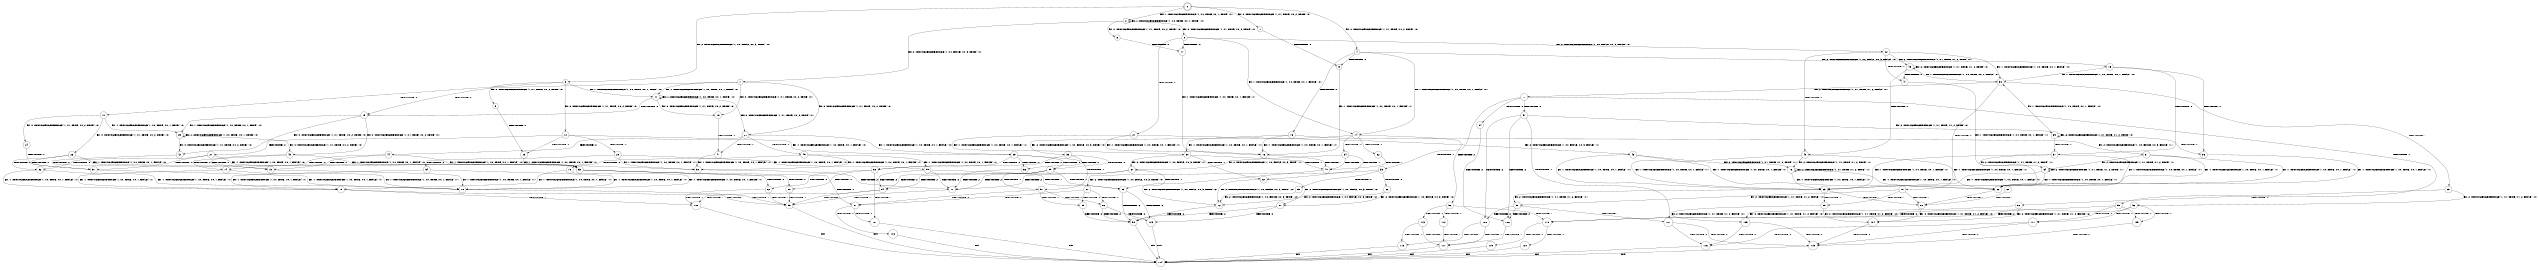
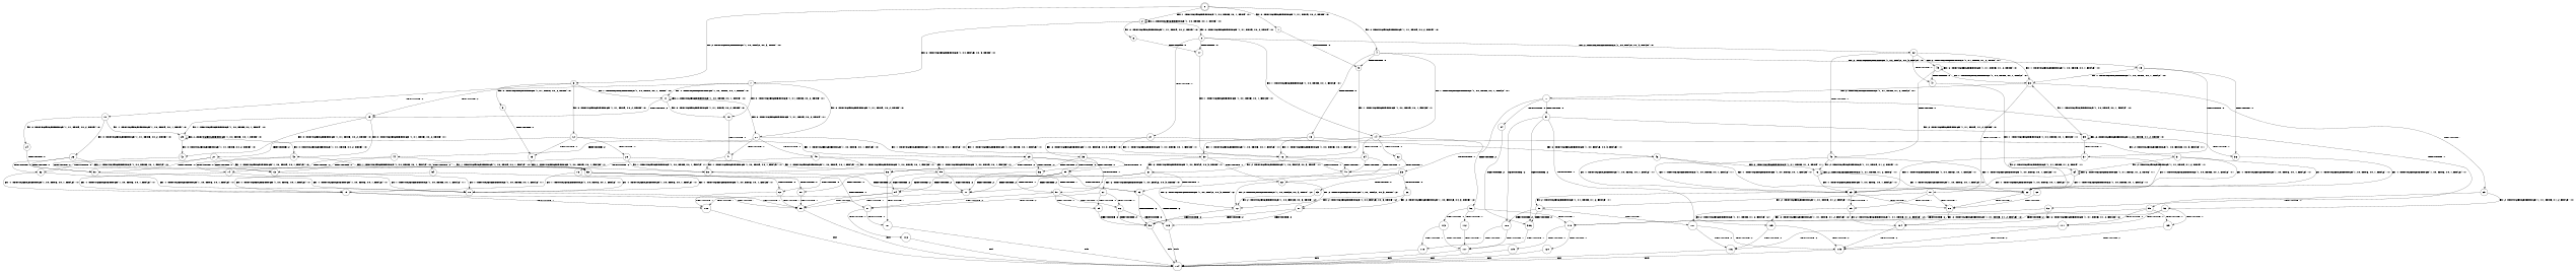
  digraph {
    node [shape=circle]
    0 [peripheries=2]
    1
    2
    3
    4
    5
    6
    7
    8
    9
    10
    11
    12
    13
    14
    15
    16
    17
    18
    19
    20
    21
    22
    23
    24
    25
    26
    27
    28
    29
    30
    31
    32
    33
    34
    35
    36
    37
    38
    40
    41
    42
    43
    44
    45
    46
    47
    48
    49
    50
    51
    52
    53
    54
    55
    56
    57
    58
    59
    60
    61
    62
    63
    64
    65
    66
    67
    69
    70
    71
    39
    72
    73
    74
    75
    76
    77
    78
    79
    80
    81
    82
    83
    84
    85
    86
    101
    87
    88
    89
    90
    68
    92
    93
    94
    95
    96
    97
    98
    99
    100
    102
    103
    104
    105
-   106
+   106 [label=306]
    107
    108
    109
    110
    111
    112
    113
    114
    115
    116
    117
    118
    119
    120
    0 -> 1 [label="EX !0 !ATOMIC_EXCH_BRANCH (1, +1, TRUE, +0, 2, TRUE) !:0:"]
    0 -> 2 [label="EX !1 !ATOMIC_EXCH_BRANCH (1, +0, TRUE, +0, 1, TRUE) !:0:"]
    0 -> 3 [label="EX !2 !ATOMIC_EXCH_BRANCH (1, +0, FALSE, +0, 3, TRUE) !:0:"]
    0 -> 4 [label="EX !0 !ATOMIC_EXCH_BRANCH (1, +1, TRUE, +0, 2, TRUE) !:0:"]
    1 -> 5 [label="TERMINATE !0"]
    2 -> 2 [label="EX !1 !ATOMIC_EXCH_BRANCH (1, +0, TRUE, +0, 1, TRUE) !:0:"]
    2 -> 6 [label="EX !0 !ATOMIC_EXCH_BRANCH (1, +1, TRUE, +0, 2, TRUE) !:0:"]
    2 -> 7 [label="EX !2 !ATOMIC_EXCH_BRANCH (1, +0, FALSE, +0, 3, TRUE) !:0:"]
    2 -> 8 [label="EX !0 !ATOMIC_EXCH_BRANCH (1, +1, TRUE, +0, 2, TRUE) !:0:"]
    3 -> 9 [label="EX !0 !ATOMIC_EXCH_BRANCH (1, +1, TRUE, +0, 2, TRUE) !:0:"]
    3 -> 10 [label="TERMINATE !2"]
    3 -> 11 [label="EX !1 !ATOMIC_EXCH_BRANCH (1, +0, TRUE, +0, 1, TRUE) !:0:"]
    3 -> 12 [label="EX !0 !ATOMIC_EXCH_BRANCH (1, +1, TRUE, +0, 2, TRUE) !:0:"]
    4 -> 5 [label="TERMINATE !0"]
    4 -> 13 [label="TERMINATE !0"]
    4 -> 14 [label="EX !1 !ATOMIC_EXCH_BRANCH (1, +0, TRUE, +0, 1, FALSE) !:0:"]
    4 -> 15 [label="EX !2 !ATOMIC_EXCH_BRANCH (1, +0, FALSE, +0, 3, FALSE) !:0:"]
    5 -> 16 [label="EX !1 !ATOMIC_EXCH_BRANCH (1, +0, TRUE, +0, 1, FALSE) !:1:"]
    6 -> 17 [label="TERMINATE !0"]
    7 -> 11 [label="EX !1 !ATOMIC_EXCH_BRANCH (1, +0, TRUE, +0, 1, TRUE) !:0:"]
    7 -> 18 [label="EX !0 !ATOMIC_EXCH_BRANCH (1, +1, TRUE, +0, 2, TRUE) !:0:"]
    7 -> 19 [label="TERMINATE !2"]
    7 -> 20 [label="EX !0 !ATOMIC_EXCH_BRANCH (1, +1, TRUE, +0, 2, TRUE) !:0:"]
    8 -> 14 [label="EX !1 !ATOMIC_EXCH_BRANCH (1, +0, TRUE, +0, 1, FALSE) !:0:"]
    8 -> 17 [label="TERMINATE !0"]
    8 -> 21 [label="TERMINATE !0"]
    8 -> 22 [label="EX !2 !ATOMIC_EXCH_BRANCH (1, +0, FALSE, +0, 3, FALSE) !:0:"]
    9 -> 23 [label="TERMINATE !0"]
    10 -> 24 [label="EX !0 !ATOMIC_EXCH_BRANCH (1, +1, TRUE, +0, 2, TRUE) !:0:"]
    10 -> 25 [label="EX !1 !ATOMIC_EXCH_BRANCH (1, +0, TRUE, +0, 1, TRUE) !:0:"]
    10 -> 26 [label="EX !0 !ATOMIC_EXCH_BRANCH (1, +1, TRUE, +0, 2, TRUE) !:0:"]
    11 -> 11 [label="EX !1 !ATOMIC_EXCH_BRANCH (1, +0, TRUE, +0, 1, TRUE) !:0:"]
    11 -> 18 [label="EX !0 !ATOMIC_EXCH_BRANCH (1, +1, TRUE, +0, 2, TRUE) !:0:"]
    11 -> 19 [label="TERMINATE !2"]
    11 -> 20 [label="EX !0 !ATOMIC_EXCH_BRANCH (1, +1, TRUE, +0, 2, TRUE) !:0:"]
    12 -> 23 [label="TERMINATE !0"]
    12 -> 27 [label="TERMINATE !2"]
    12 -> 28 [label="TERMINATE !0"]
    12 -> 29 [label="EX !1 !ATOMIC_EXCH_BRANCH (1, +0, TRUE, +0, 1, FALSE) !:0:"]
    13 -> 16 [label="EX !1 !ATOMIC_EXCH_BRANCH (1, +0, TRUE, +0, 1, FALSE) !:1:"]
    13 -> 30 [label="EX !1 !ATOMIC_EXCH_BRANCH (1, +0, TRUE, +0, 1, FALSE) !:1:"]
    13 -> 31 [label="EX !2 !ATOMIC_EXCH_BRANCH (1, +0, FALSE, +0, 3, FALSE) !:1:"]
    14 -> 32 [label="TERMINATE !0"]
    14 -> 33 [label="TERMINATE !1"]
    14 -> 34 [label="TERMINATE !0"]
    14 -> 35 [label="EX !2 !ATOMIC_EXCH_BRANCH (1, +0, FALSE, +0, 3, TRUE) !:0:"]
    15 -> 36 [label="TERMINATE !0"]
    15 -> 37 [label="TERMINATE !0"]
    15 -> 38 [label="EX !1 !ATOMIC_EXCH_BRANCH (1, +0, TRUE, +0, 1, FALSE) !:0:"]
    16 -> 40 [label="TERMINATE !1"]
    17 -> 16 [label="EX !1 !ATOMIC_EXCH_BRANCH (1, +0, TRUE, +0, 1, FALSE) !:1:"]
    18 -> 41 [label="TERMINATE !0"]
    19 -> 25 [label="EX !1 !ATOMIC_EXCH_BRANCH (1, +0, TRUE, +0, 1, TRUE) !:0:"]
    19 -> 42 [label="EX !0 !ATOMIC_EXCH_BRANCH (1, +1, TRUE, +0, 2, TRUE) !:0:"]
    19 -> 43 [label="EX !0 !ATOMIC_EXCH_BRANCH (1, +1, TRUE, +0, 2, TRUE) !:0:"]
    20 -> 29 [label="EX !1 !ATOMIC_EXCH_BRANCH (1, +0, TRUE, +0, 1, FALSE) !:0:"]
    20 -> 41 [label="TERMINATE !0"]
    20 -> 44 [label="TERMINATE !2"]
    20 -> 45 [label="TERMINATE !0"]
    21 -> 16 [label="EX !1 !ATOMIC_EXCH_BRANCH (1, +0, TRUE, +0, 1, FALSE) !:1:"]
    21 -> 30 [label="EX !1 !ATOMIC_EXCH_BRANCH (1, +0, TRUE, +0, 1, FALSE) !:1:"]
    21 -> 46 [label="EX !2 !ATOMIC_EXCH_BRANCH (1, +0, FALSE, +0, 3, FALSE) !:1:"]
    22 -> 38 [label="EX !1 !ATOMIC_EXCH_BRANCH (1, +0, TRUE, +0, 1, FALSE) !:0:"]
    22 -> 47 [label="TERMINATE !0"]
    22 -> 48 [label="TERMINATE !0"]
    22 -> 49 [label="EX !2 !ATOMIC_EXCH_BRANCH (1, +1, TRUE, +1, 2, TRUE) !:0:"]
    23 -> 50 [label="EX !1 !ATOMIC_EXCH_BRANCH (1, +0, TRUE, +0, 1, FALSE) !:1:"]
    24 -> 51 [label="TERMINATE !0"]
    25 -> 25 [label="EX !1 !ATOMIC_EXCH_BRANCH (1, +0, TRUE, +0, 1, TRUE) !:0:"]
    25 -> 42 [label="EX !0 !ATOMIC_EXCH_BRANCH (1, +1, TRUE, +0, 2, TRUE) !:0:"]
    25 -> 43 [label="EX !0 !ATOMIC_EXCH_BRANCH (1, +1, TRUE, +0, 2, TRUE) !:0:"]
    26 -> 51 [label="TERMINATE !0"]
    26 -> 52 [label="TERMINATE !0"]
    26 -> 53 [label="EX !1 !ATOMIC_EXCH_BRANCH (1, +0, TRUE, +0, 1, FALSE) !:0:"]
    27 -> 51 [label="TERMINATE !0"]
    27 -> 52 [label="TERMINATE !0"]
    27 -> 53 [label="EX !1 !ATOMIC_EXCH_BRANCH (1, +0, TRUE, +0, 1, FALSE) !:0:"]
    28 -> 50 [label="EX !1 !ATOMIC_EXCH_BRANCH (1, +0, TRUE, +0, 1, FALSE) !:1:"]
    28 -> 54 [label="TERMINATE !2"]
    28 -> 55 [label="EX !1 !ATOMIC_EXCH_BRANCH (1, +0, TRUE, +0, 1, FALSE) !:1:"]
    29 -> 56 [label="TERMINATE !0"]
    29 -> 57 [label="TERMINATE !1"]
    29 -> 58 [label="TERMINATE !2"]
    29 -> 59 [label="TERMINATE !0"]
    30 -> 40 [label="TERMINATE !1"]
    30 -> 60 [label="TERMINATE !1"]
    30 -> 61 [label="EX !2 !ATOMIC_EXCH_BRANCH (1, +0, FALSE, +0, 3, TRUE) !:1:"]
    31 -> 62 [label="EX !1 !ATOMIC_EXCH_BRANCH (1, +0, TRUE, +0, 1, FALSE) !:1:"]
    31 -> 63 [label="EX !1 !ATOMIC_EXCH_BRANCH (1, +0, TRUE, +0, 1, FALSE) !:1:"]
    31 -> 64 [label="EX !2 !ATOMIC_EXCH_BRANCH (1, +1, TRUE, +1, 2, TRUE) !:1:"]
    32 -> 40 [label="TERMINATE !1"]
    33 -> 65 [label="TERMINATE !0"]
    33 -> 66 [label="TERMINATE !0"]
    33 -> 67 [label="EX !2 !ATOMIC_EXCH_BRANCH (1, +0, FALSE, +0, 3, TRUE) !:0:"]
    34 -> 40 [label="TERMINATE !1"]
    34 -> 60 [label="TERMINATE !1"]
    34 -> 61 [label="EX !2 !ATOMIC_EXCH_BRANCH (1, +0, FALSE, +0, 3, TRUE) !:1:"]
    35 -> 56 [label="TERMINATE !0"]
    35 -> 58 [label="TERMINATE !2"]
    35 -> 59 [label="TERMINATE !0"]
    36 -> 62 [label="EX !1 !ATOMIC_EXCH_BRANCH (1, +0, TRUE, +0, 1, FALSE) !:1:"]
    37 -> 62 [label="EX !1 !ATOMIC_EXCH_BRANCH (1, +0, TRUE, +0, 1, FALSE) !:1:"]
    37 -> 63 [label="EX !1 !ATOMIC_EXCH_BRANCH (1, +0, TRUE, +0, 1, FALSE) !:1:"]
    37 -> 64 [label="EX !2 !ATOMIC_EXCH_BRANCH (1, +1, TRUE, +1, 2, TRUE) !:1:"]
    38 -> 69 [label="TERMINATE !1"]
    38 -> 70 [label="TERMINATE !0"]
    38 -> 71 [label="EX !2 !ATOMIC_EXCH_BRANCH (1, +1, TRUE, +1, 2, FALSE) !:0:"]
    40 -> 72 [label="EX !2 !ATOMIC_EXCH_BRANCH (1, +0, FALSE, +0, 3, TRUE) !:2:"]
    41 -> 50 [label="EX !1 !ATOMIC_EXCH_BRANCH (1, +0, TRUE, +0, 1, FALSE) !:1:"]
    42 -> 73 [label="TERMINATE !0"]
    43 -> 53 [label="EX !1 !ATOMIC_EXCH_BRANCH (1, +0, TRUE, +0, 1, FALSE) !:0:"]
    43 -> 73 [label="TERMINATE !0"]
    43 -> 74 [label="TERMINATE !0"]
    44 -> 53 [label="EX !1 !ATOMIC_EXCH_BRANCH (1, +0, TRUE, +0, 1, FALSE) !:0:"]
    44 -> 73 [label="TERMINATE !0"]
    44 -> 74 [label="TERMINATE !0"]
    45 -> 50 [label="EX !1 !ATOMIC_EXCH_BRANCH (1, +0, TRUE, +0, 1, FALSE) !:1:"]
    45 -> 55 [label="EX !1 !ATOMIC_EXCH_BRANCH (1, +0, TRUE, +0, 1, FALSE) !:1:"]
    45 -> 75 [label="TERMINATE !2"]
    46 -> 62 [label="EX !1 !ATOMIC_EXCH_BRANCH (1, +0, TRUE, +0, 1, FALSE) !:1:"]
    46 -> 63 [label="EX !1 !ATOMIC_EXCH_BRANCH (1, +0, TRUE, +0, 1, FALSE) !:1:"]
    46 -> 76 [label="EX !2 !ATOMIC_EXCH_BRANCH (1, +1, TRUE, +1, 2, TRUE) !:1:"]
    47 -> 62 [label="EX !1 !ATOMIC_EXCH_BRANCH (1, +0, TRUE, +0, 1, FALSE) !:1:"]
    48 -> 62 [label="EX !1 !ATOMIC_EXCH_BRANCH (1, +0, TRUE, +0, 1, FALSE) !:1:"]
    48 -> 63 [label="EX !1 !ATOMIC_EXCH_BRANCH (1, +0, TRUE, +0, 1, FALSE) !:1:"]
    48 -> 76 [label="EX !2 !ATOMIC_EXCH_BRANCH (1, +1, TRUE, +1, 2, TRUE) !:1:"]
    49 -> 38 [label="EX !1 !ATOMIC_EXCH_BRANCH (1, +0, TRUE, +0, 1, FALSE) !:0:"]
    49 -> 47 [label="TERMINATE !0"]
    49 -> 48 [label="TERMINATE !0"]
    49 -> 49 [label="EX !2 !ATOMIC_EXCH_BRANCH (1, +1, TRUE, +1, 2, TRUE) !:0:"]
    50 -> 77 [label="TERMINATE !2"]
    51 -> 78 [label="EX !1 !ATOMIC_EXCH_BRANCH (1, +0, TRUE, +0, 1, FALSE) !:1:"]
    52 -> 78 [label="EX !1 !ATOMIC_EXCH_BRANCH (1, +0, TRUE, +0, 1, FALSE) !:1:"]
    52 -> 79 [label="EX !1 !ATOMIC_EXCH_BRANCH (1, +0, TRUE, +0, 1, FALSE) !:1:"]
    53 -> 80 [label="TERMINATE !0"]
    53 -> 81 [label="TERMINATE !1"]
    53 -> 82 [label="TERMINATE !0"]
    54 -> 78 [label="EX !1 !ATOMIC_EXCH_BRANCH (1, +0, TRUE, +0, 1, FALSE) !:1:"]
    54 -> 79 [label="EX !1 !ATOMIC_EXCH_BRANCH (1, +0, TRUE, +0, 1, FALSE) !:1:"]
    55 -> 77 [label="TERMINATE !2"]
    55 -> 83 [label="TERMINATE !1"]
    55 -> 84 [label="TERMINATE !2"]
    56 -> 77 [label="TERMINATE !2"]
    57 -> 81 [label="TERMINATE !2"]
    57 -> 85 [label="TERMINATE !0"]
    57 -> 86 [label="TERMINATE !0"]
    58 -> 80 [label="TERMINATE !0"]
    58 -> 82 [label="TERMINATE !0"]
    58 -> 101 [label="TERMINATE !1"]
    59 -> 57 [label="TERMINATE !1"]
    59 -> 77 [label="TERMINATE !2"]
    59 -> 83 [label="TERMINATE !1"]
    59 -> 84 [label="TERMINATE !2"]
    60 -> 72 [label="EX !2 !ATOMIC_EXCH_BRANCH (1, +0, FALSE, +0, 3, TRUE) !:2:"]
    60 -> 87 [label="EX !2 !ATOMIC_EXCH_BRANCH (1, +0, FALSE, +0, 3, TRUE) !:2:"]
    61 -> 77 [label="TERMINATE !2"]
    61 -> 83 [label="TERMINATE !1"]
    61 -> 84 [label="TERMINATE !2"]
    62 -> 88 [label="TERMINATE !1"]
    63 -> 88 [label="TERMINATE !1"]
    63 -> 89 [label="TERMINATE !1"]
    63 -> 90 [label="EX !2 !ATOMIC_EXCH_BRANCH (1, +1, TRUE, +1, 2, FALSE) !:1:"]
    64 -> 62 [label="EX !1 !ATOMIC_EXCH_BRANCH (1, +0, TRUE, +0, 1, FALSE) !:1:"]
    64 -> 63 [label="EX !1 !ATOMIC_EXCH_BRANCH (1, +0, TRUE, +0, 1, FALSE) !:1:"]
    64 -> 64 [label="EX !2 !ATOMIC_EXCH_BRANCH (1, +1, TRUE, +1, 2, TRUE) !:1:"]
    65 -> 72 [label="EX !2 !ATOMIC_EXCH_BRANCH (1, +0, FALSE, +0, 3, TRUE) !:2:"]
    66 -> 72 [label="EX !2 !ATOMIC_EXCH_BRANCH (1, +0, FALSE, +0, 3, TRUE) !:2:"]
    66 -> 87 [label="EX !2 !ATOMIC_EXCH_BRANCH (1, +0, FALSE, +0, 3, TRUE) !:2:"]
    67 -> 81 [label="TERMINATE !2"]
    67 -> 85 [label="TERMINATE !0"]
    67 -> 86 [label="TERMINATE !0"]
    69 -> 92 [label="TERMINATE !0"]
    69 -> 93 [label="EX !2 !ATOMIC_EXCH_BRANCH (1, +1, TRUE, +1, 2, FALSE) !:0:"]
    70 -> 88 [label="TERMINATE !1"]
    70 -> 89 [label="TERMINATE !1"]
    70 -> 90 [label="EX !2 !ATOMIC_EXCH_BRANCH (1, +1, TRUE, +1, 2, FALSE) !:1:"]
    71 -> 94 [label="TERMINATE !0"]
    71 -> 95 [label="TERMINATE !1"]
    71 -> 96 [label="TERMINATE !2"]
    71 -> 97 [label="TERMINATE !0"]
    39 -> 36 [label="TERMINATE !0"]
    39 -> 37 [label="TERMINATE !0"]
    39 -> 38 [label="EX !1 !ATOMIC_EXCH_BRANCH (1, +0, TRUE, +0, 1, FALSE) !:0:"]
    39 -> 39 [label="EX !2 !ATOMIC_EXCH_BRANCH (1, +1, TRUE, +1, 2, TRUE) !:0:"]
    72 -> 98 [label="TERMINATE !2"]
    73 -> 78 [label="EX !1 !ATOMIC_EXCH_BRANCH (1, +0, TRUE, +0, 1, FALSE) !:1:"]
    74 -> 78 [label="EX !1 !ATOMIC_EXCH_BRANCH (1, +0, TRUE, +0, 1, FALSE) !:1:"]
    74 -> 79 [label="EX !1 !ATOMIC_EXCH_BRANCH (1, +0, TRUE, +0, 1, FALSE) !:1:"]
    75 -> 78 [label="EX !1 !ATOMIC_EXCH_BRANCH (1, +0, TRUE, +0, 1, FALSE) !:1:"]
    75 -> 79 [label="EX !1 !ATOMIC_EXCH_BRANCH (1, +0, TRUE, +0, 1, FALSE) !:1:"]
    76 -> 62 [label="EX !1 !ATOMIC_EXCH_BRANCH (1, +0, TRUE, +0, 1, FALSE) !:1:"]
    76 -> 63 [label="EX !1 !ATOMIC_EXCH_BRANCH (1, +0, TRUE, +0, 1, FALSE) !:1:"]
    76 -> 76 [label="EX !2 !ATOMIC_EXCH_BRANCH (1, +1, TRUE, +1, 2, TRUE) !:1:"]
    77 -> 99 [label="TERMINATE !1"]
    78 -> 99 [label="TERMINATE !1"]
    79 -> 99 [label="TERMINATE !1"]
    79 -> 100 [label="TERMINATE !1"]
    80 -> 99 [label="TERMINATE !1"]
    81 -> 101 [label="TERMINATE !0"]
    81 -> 102 [label="TERMINATE !0"]
    82 -> 99 [label="TERMINATE !1"]
    82 -> 100 [label="TERMINATE !1"]
    83 -> 98 [label="TERMINATE !2"]
    83 -> 103 [label="TERMINATE !2"]
    84 -> 99 [label="TERMINATE !1"]
    84 -> 100 [label="TERMINATE !1"]
    85 -> 98 [label="TERMINATE !2"]
    86 -> 98 [label="TERMINATE !2"]
    86 -> 103 [label="TERMINATE !2"]
    101 -> 114 [label=exit]
    87 -> 98 [label="TERMINATE !2"]
    87 -> 103 [label="TERMINATE !2"]
    88 -> 104 [label="EX !2 !ATOMIC_EXCH_BRANCH (1, +1, TRUE, +1, 2, FALSE) !:2:"]
    89 -> 104 [label="EX !2 !ATOMIC_EXCH_BRANCH (1, +1, TRUE, +1, 2, FALSE) !:2:"]
    89 -> 105 [label="EX !2 !ATOMIC_EXCH_BRANCH (1, +1, TRUE, +1, 2, FALSE) !:2:"]
    90 -> 106 [label="TERMINATE !2"]
    90 -> 107 [label="TERMINATE !1"]
    90 -> 108 [label="TERMINATE !2"]
    68 -> 88 [label="TERMINATE !1"]
    92 -> 104 [label="EX !2 !ATOMIC_EXCH_BRANCH (1, +1, TRUE, +1, 2, FALSE) !:2:"]
    92 -> 105 [label="EX !2 !ATOMIC_EXCH_BRANCH (1, +1, TRUE, +1, 2, FALSE) !:2:"]
    93 -> 109 [label="TERMINATE !0"]
    93 -> 110 [label="TERMINATE !2"]
    93 -> 111 [label="TERMINATE !0"]
    94 -> 106 [label="TERMINATE !2"]
    95 -> 109 [label="TERMINATE !0"]
    95 -> 110 [label="TERMINATE !2"]
    95 -> 111 [label="TERMINATE !0"]
    96 -> 110 [label="TERMINATE !1"]
    96 -> 112 [label="TERMINATE !0"]
    96 -> 113 [label="TERMINATE !0"]
    97 -> 39 [label="EX !2 !ATOMIC_EXCH_BRANCH (1, +1, TRUE, +1, 2, TRUE) !:0:"]
    97 -> 106 [label="TERMINATE !2"]
    97 -> 107 [label="TERMINATE !1"]
    97 -> 108 [label="TERMINATE !2"]
    98 -> 114 [label=exit]
    99 -> 114 [label=exit]
    100 -> 114 [label=exit]
    102 -> 114 [label=exit]
    103 -> 114 [label=exit]
    104 -> 115 [label="TERMINATE !2"]
    105 -> 115 [label="TERMINATE !2"]
    105 -> 116 [label="TERMINATE !2"]
    106 -> 117 [label="TERMINATE !1"]
    107 -> 115 [label="TERMINATE !2"]
    107 -> 116 [label="TERMINATE !2"]
    108 -> 117 [label="TERMINATE !1"]
    108 -> 118 [label="TERMINATE !1"]
    109 -> 115 [label="TERMINATE !2"]
    110 -> 119 [label="TERMINATE !0"]
    110 -> 120 [label="TERMINATE !0"]
    111 -> 115 [label="TERMINATE !2"]
    111 -> 116 [label="TERMINATE !2"]
    112 -> 117 [label="TERMINATE !1"]
    113 -> 117 [label="TERMINATE !1"]
    113 -> 118 [label="TERMINATE !1"]
    115 -> 114 [label=exit]
    116 -> 114 [label=exit]
    117 -> 114 [label=exit]
    118 -> 114 [label=exit]
    119 -> 114 [label=exit]
    120 -> 114 [label=exit]
  }
